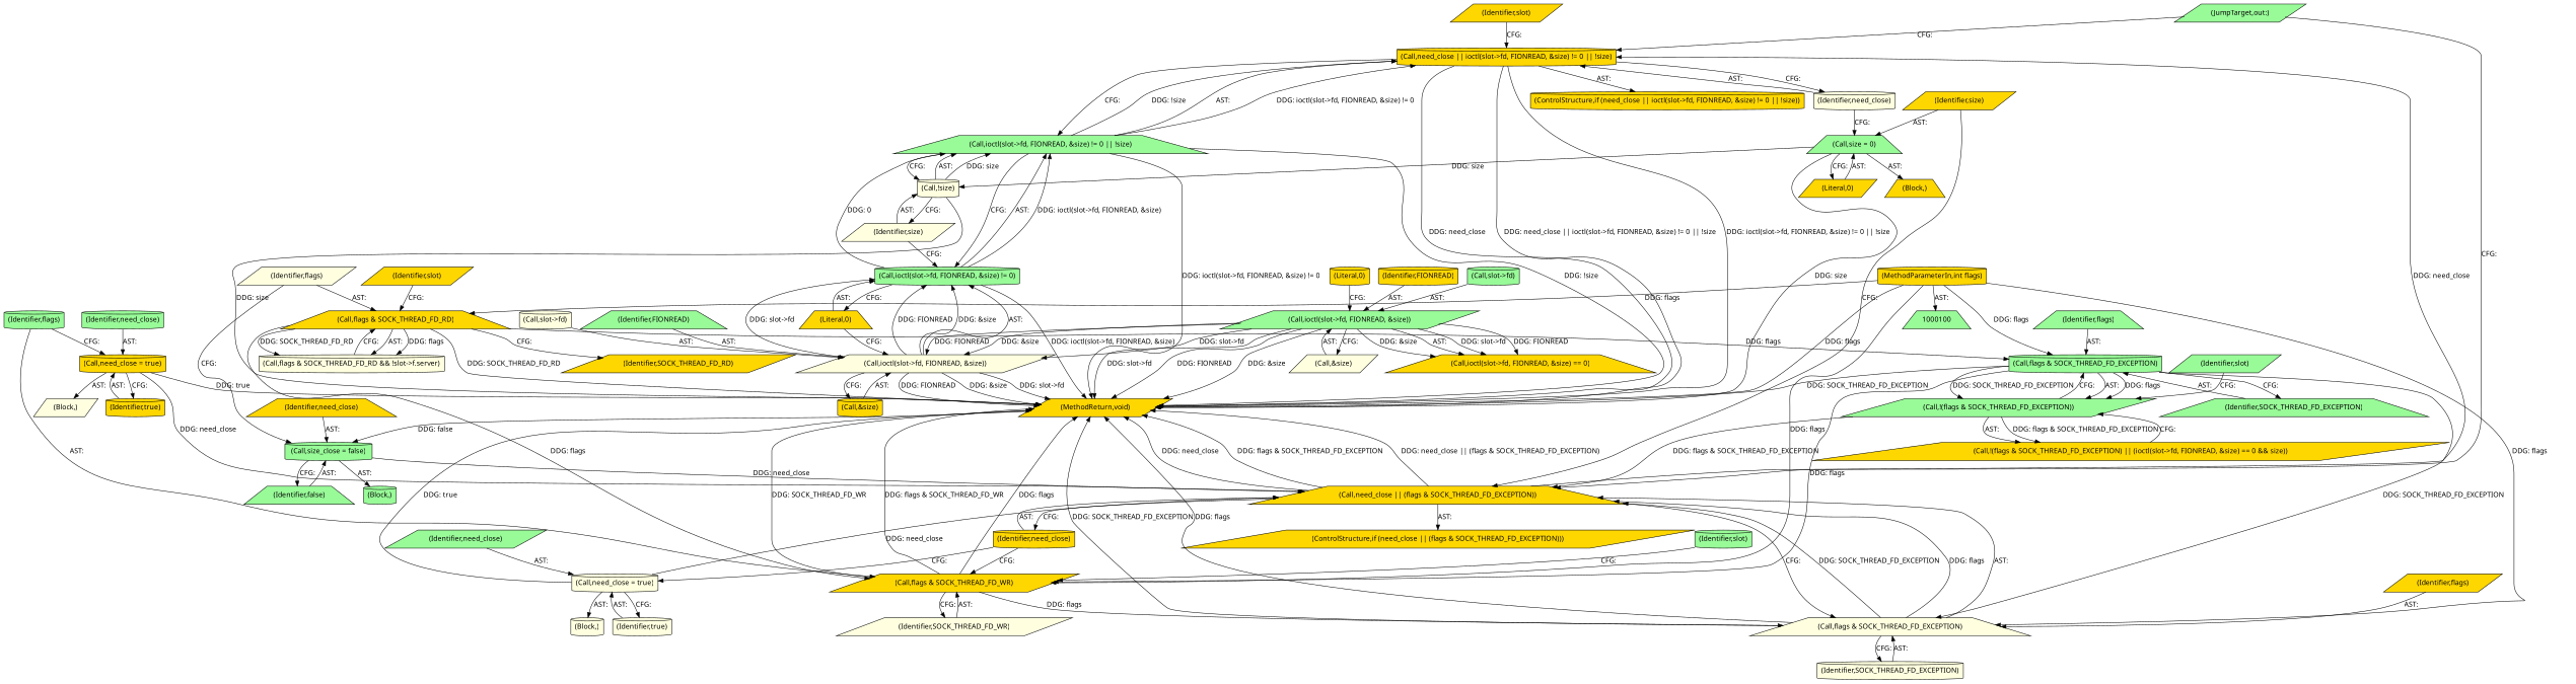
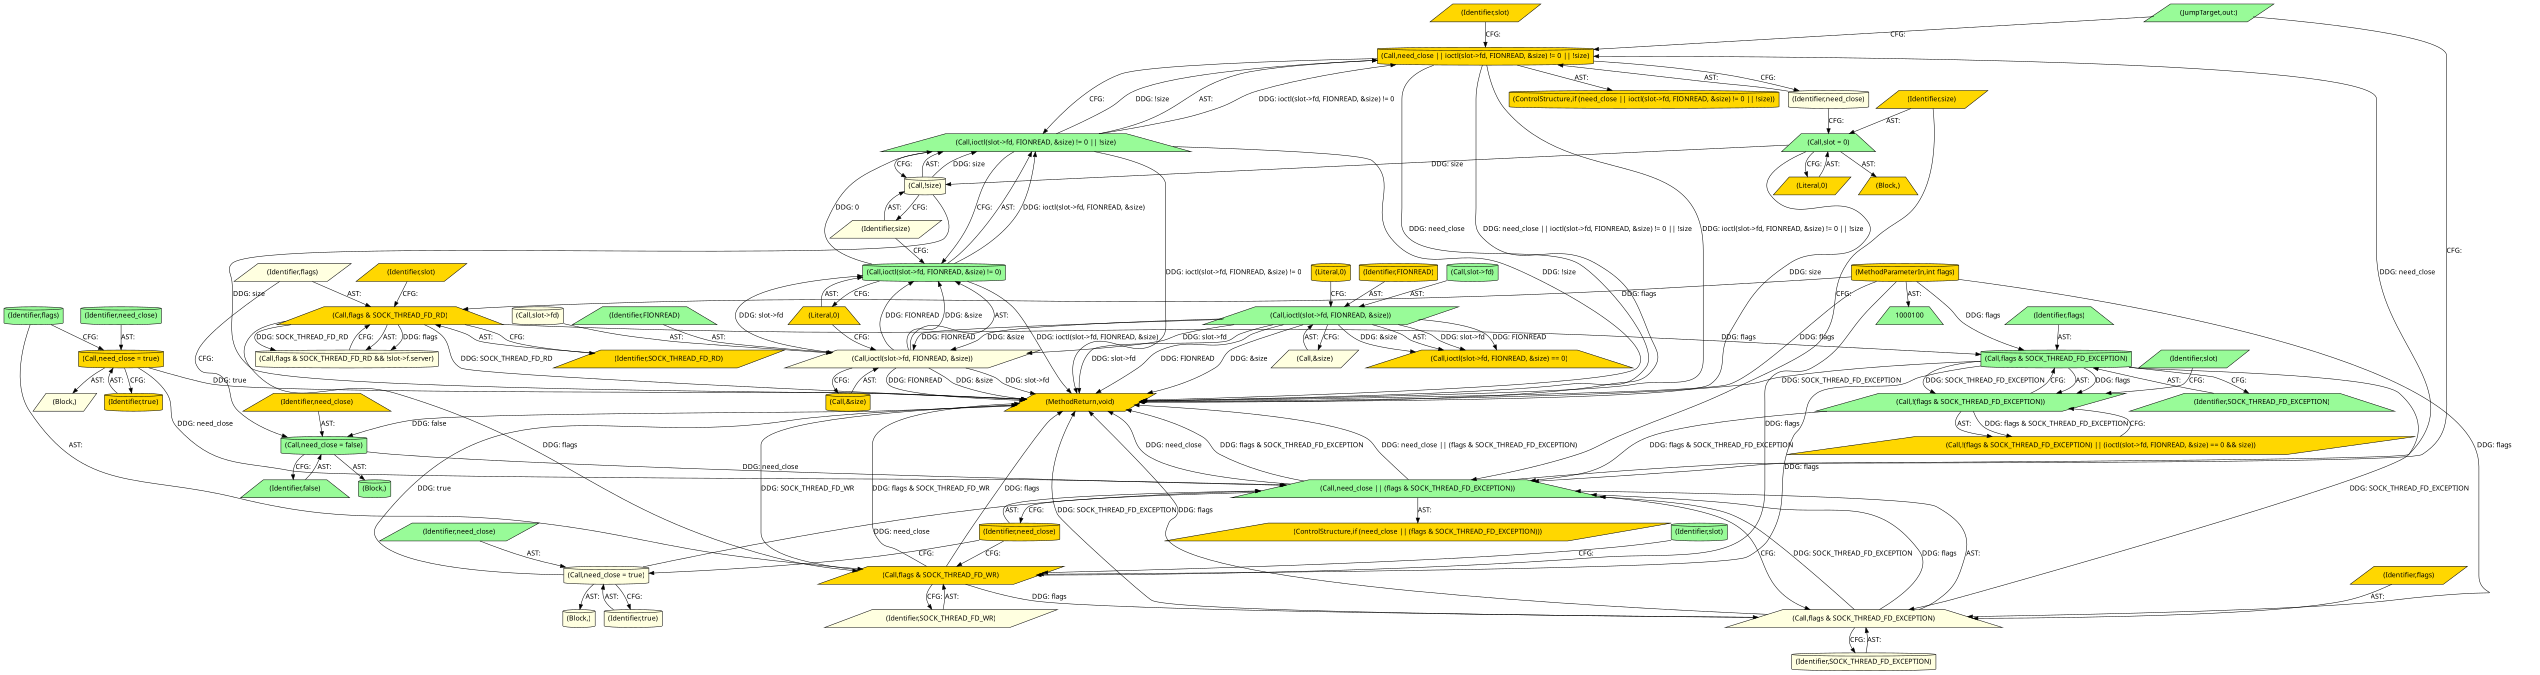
  digraph {
    fontname="Noto Sans"
    node [fillcolor=gold fontname="Noto Sans" shape=cylinder style=filled]
    edge [fontname="Noto Sans"]
    n1 [label="(Call,need_close || ioctl(slot->fd, FIONREAD, &size) != 0 || !size)"]
    n2 [fillcolor=palegreen label="(Call,ioctl(slot->fd, FIONREAD, &size) != 0 || !size)" shape=trapezium]
    n3 [label="(MethodReturn,void)" shape=parallelogram]
    n4 [label="(ControlStructure,if (need_close || ioctl(slot->fd, FIONREAD, &size) != 0 || !size))"]
    n5 [fillcolor=lightyellow label="(Identifier,need_close)"]
    n6 [fillcolor=palegreen label="(Call,ioctl(slot->fd, FIONREAD, &size) != 0)"]
    n7 [fillcolor=lightyellow label="(Call,!size)"]
-   n8 [fillcolor=palegreen label="(Call,size_close = false)"]
-   n9 [fillcolor=palegreen label="(Call,size = 0)" shape=trapezium]
-   n10 [label="(Call,need_close || (flags & SOCK_THREAD_FD_EXCEPTION))" shape=trapezium]
+   n8 [fillcolor=palegreen label="(Call,need_close = false)"]
+   n9 [fillcolor=palegreen label="(Call,slot = 0)" shape=trapezium]
+   n10 [fillcolor=palegreen label="(Call,need_close || (flags & SOCK_THREAD_FD_EXCEPTION))" shape=trapezium]
    n11 [fillcolor=lightyellow label="(Call,flags & SOCK_THREAD_FD_EXCEPTION)" shape=trapezium]
    n12 [label="(Identifier,need_close)"]
    n13 [label="(ControlStructure,if (need_close || (flags & SOCK_THREAD_FD_EXCEPTION)))" shape=parallelogram]
    n14 [fillcolor=lightyellow label="(Identifier,SOCK_THREAD_FD_EXCEPTION)"]
    n15 [fillcolor=lightyellow label="(Call,need_close = true)"]
    n16 [label="(Call,flags & SOCK_THREAD_FD_WR)" shape=parallelogram]
    n17 [fillcolor=lightyellow label="(Identifier,true)"]
    n18 [fillcolor=lightyellow label="(Block,)"]
    n19 [fillcolor=palegreen label="(Block,)"]
    n20 [fillcolor=palegreen label="(Identifier,false)" shape=trapezium]
    n21 [label="(Call,need_close = true)"]
    n22 [label="(Identifier,true)"]
    n23 [fillcolor=lightyellow label="(Block,)" shape=parallelogram]
    n24 [fillcolor=lightyellow label="(Identifier,SOCK_THREAD_FD_WR)" shape=parallelogram]
    n25 [fillcolor=palegreen label="(Call,flags & SOCK_THREAD_FD_EXCEPTION)"]
    n26 [fillcolor=palegreen label="(Call,!(flags & SOCK_THREAD_FD_EXCEPTION))" shape=parallelogram]
    n27 [fillcolor=palegreen label="(Identifier,SOCK_THREAD_FD_EXCEPTION)" shape=trapezium]
    n28 [label="(Call,!(flags & SOCK_THREAD_FD_EXCEPTION) || (ioctl(slot->fd, FIONREAD, &size) == 0 && size))" shape=parallelogram]
    n29 [label="(Call,flags & SOCK_THREAD_FD_RD)" shape=trapezium]
    n30 [fillcolor=lightyellow label="(Call,flags & SOCK_THREAD_FD_RD && !slot->f.server)"]
    n31 [label="(Identifier,SOCK_THREAD_FD_RD)" shape=parallelogram]
    n32 [label="(MethodParameterIn,int flags)"]
    1000100 [fillcolor=palegreen shape=trapezium]
    n34 [label="(Literal,0)" shape=trapezium]
    n35 [fillcolor=lightyellow label="(Identifier,size)" shape=parallelogram]
    n36 [fillcolor=lightyellow label="(Call,ioctl(slot->fd, FIONREAD, &size))" shape=parallelogram]
    n37 [label="(Call,&size)"]
    n38 [fillcolor=palegreen label="(Call,ioctl(slot->fd, FIONREAD, &size))" shape=parallelogram]
    n39 [label="(Call,ioctl(slot->fd, FIONREAD, &size) == 0)" shape=trapezium]
    n40 [fillcolor=lightyellow label="(Call,&size)" shape=parallelogram]
    n41 [label="(Literal,0)" shape=parallelogram]
    n42 [label="(Block,)" shape=trapezium]
    n43 [fillcolor=palegreen label="(JumpTarget,out:)" shape=parallelogram]
    n44 [fillcolor=palegreen label="(Identifier,need_close)" shape=parallelogram]
    n45 [label="(Identifier,size)" shape=parallelogram]
    n46 [label="(Identifier,FIONREAD)"]
    n47 [label="(Identifier,need_close)" shape=trapezium]
    n48 [fillcolor=palegreen label="(Identifier,flags)" shape=trapezium]
    n49 [fillcolor=lightyellow label="(Identifier,flags)" shape=parallelogram]
    n50 [fillcolor=palegreen label="(Identifier,need_close)"]
    n51 [label="(Identifier,slot)" shape=parallelogram]
    n52 [fillcolor=palegreen label="(Call,slot->fd)"]
    n53 [label="(Literal,0)"]
    n54 [fillcolor=palegreen label="(Identifier,flags)"]
    n55 [label="(Identifier,slot)" shape=parallelogram]
    n56 [fillcolor=palegreen label="(Identifier,slot)"]
    n57 [fillcolor=palegreen label="(Identifier,slot)" shape=parallelogram]
    n58 [fillcolor=lightyellow label="(Call,slot->fd)"]
    n59 [label="(Identifier,flags)" shape=parallelogram]
    n60 [fillcolor=palegreen label="(Identifier,FIONREAD)" shape=trapezium]
    n1 -> n2 [label="CFG: "]
    n1 -> n3 [label="DDG: need_close"]
    n1 -> n3 [label="DDG: need_close || ioctl(slot->fd, FIONREAD, &size) != 0 || !size"]
    n1 -> n3 [label="DDG: ioctl(slot->fd, FIONREAD, &size) != 0 || !size"]
    n1 -> n4 [label="AST: "]
    n1 -> n5 [label="CFG: "]
    n2 -> n1 [label="AST: "]
    n2 -> n1 [label="DDG: ioctl(slot->fd, FIONREAD, &size) != 0"]
    n2 -> n1 [label="DDG: !size"]
    n2 -> n3 [label="DDG: !size"]
    n2 -> n3 [label="DDG: ioctl(slot->fd, FIONREAD, &size) != 0"]
    n2 -> n6 [label="CFG: "]
    n2 -> n7 [label="CFG: "]
    n3 -> n8 [label="DDG: false"]
    n5 -> n1 [label="AST: "]
    n5 -> n9 [label="CFG: "]
    n6 -> n2 [label="AST: "]
    n6 -> n2 [label="DDG: ioctl(slot->fd, FIONREAD, &size)"]
    n6 -> n2 [label="DDG: 0"]
    n6 -> n3 [label="DDG: ioctl(slot->fd, FIONREAD, &size)"]
    n6 -> n34 [label="CFG: "]
    n7 -> n2 [label="AST: "]
    n7 -> n2 [label="DDG: size"]
    n7 -> n3 [label="DDG: size"]
    n7 -> n35 [label="CFG: "]
    n8 -> n10 [label="DDG: need_close"]
    n8 -> n19 [label="AST: "]
    n8 -> n20 [label="CFG: "]
    n9 -> n3 [label="DDG: size"]
    n9 -> n7 [label="DDG: size"]
    n9 -> n41 [label="CFG: "]
    n9 -> n42 [label="AST: "]
    n10 -> n1 [label="DDG: need_close"]
    n10 -> n3 [label="DDG: need_close"]
    n10 -> n3 [label="DDG: flags & SOCK_THREAD_FD_EXCEPTION"]
    n10 -> n3 [label="DDG: need_close || (flags & SOCK_THREAD_FD_EXCEPTION)"]
    n10 -> n11 [label="CFG: "]
    n10 -> n12 [label="CFG: "]
    n10 -> n13 [label="AST: "]
    n11 -> n3 [label="DDG: SOCK_THREAD_FD_EXCEPTION"]
    n11 -> n3 [label="DDG: flags"]
    n11 -> n10 [label="AST: "]
    n11 -> n10 [label="DDG: flags"]
    n11 -> n10 [label="DDG: SOCK_THREAD_FD_EXCEPTION"]
    n11 -> n14 [label="CFG: "]
    n12 -> n10 [label="AST: "]
    n12 -> n15 [label="CFG: "]
    n12 -> n16 [label="CFG: "]
    n14 -> n11 [label="AST: "]
    n15 -> n3 [label="DDG: true"]
    n15 -> n10 [label="DDG: need_close"]
    n15 -> n17 [label="CFG: "]
    n15 -> n18 [label="AST: "]
    n16 -> n3 [label="DDG: SOCK_THREAD_FD_WR"]
    n16 -> n3 [label="DDG: flags & SOCK_THREAD_FD_WR"]
    n16 -> n3 [label="DDG: flags"]
    n16 -> n11 [label="DDG: flags"]
    n16 -> n24 [label="CFG: "]
    n17 -> n15 [label="AST: "]
    n20 -> n8 [label="AST: "]
    n21 -> n3 [label="DDG: true"]
    n21 -> n10 [label="DDG: need_close"]
    n21 -> n22 [label="CFG: "]
    n21 -> n23 [label="AST: "]
    n22 -> n21 [label="AST: "]
    n24 -> n16 [label="AST: "]
    n25 -> n3 [label="DDG: SOCK_THREAD_FD_EXCEPTION"]
    n25 -> n11 [label="DDG: SOCK_THREAD_FD_EXCEPTION"]
    n25 -> n16 [label="DDG: flags"]
    n25 -> n26 [label="AST: "]
    n25 -> n26 [label="DDG: flags"]
    n25 -> n26 [label="DDG: SOCK_THREAD_FD_EXCEPTION"]
    n25 -> n27 [label="CFG: "]
    n26 -> n10 [label="DDG: flags & SOCK_THREAD_FD_EXCEPTION"]
    n26 -> n25 [label="CFG: "]
    n26 -> n28 [label="AST: "]
    n26 -> n28 [label="DDG: flags & SOCK_THREAD_FD_EXCEPTION"]
    n27 -> n25 [label="AST: "]
    n28 -> n26 [label="CFG: "]
    n29 -> n3 [label="DDG: SOCK_THREAD_FD_RD"]
    n29 -> n16 [label="DDG: flags"]
    n29 -> n25 [label="DDG: flags"]
    n29 -> n30 [label="AST: "]
    n29 -> n30 [label="DDG: flags"]
    n29 -> n30 [label="DDG: SOCK_THREAD_FD_RD"]
    n29 -> n31 [label="CFG: "]
    n30 -> n29 [label="CFG: "]
+   n31 -> n29 [label="AST: "]
    n32 -> n3 [label="DDG: flags"]
    n32 -> n11 [label="DDG: flags"]
    n32 -> n16 [label="DDG: flags"]
    n32 -> n25 [label="DDG: flags"]
    n32 -> n29 [label="DDG: flags"]
    n32 -> 1000100 [label="AST: "]
    n34 -> n6 [label="AST: "]
    n34 -> n36 [label="CFG: "]
    n35 -> n6 [label="CFG: "]
    n35 -> n7 [label="AST: "]
    n36 -> n3 [label="DDG: &size"]
    n36 -> n3 [label="DDG: slot->fd"]
    n36 -> n3 [label="DDG: FIONREAD"]
    n36 -> n6 [label="AST: "]
    n36 -> n6 [label="DDG: slot->fd"]
    n36 -> n6 [label="DDG: FIONREAD"]
    n36 -> n6 [label="DDG: &size"]
    n36 -> n37 [label="CFG: "]
    n37 -> n36 [label="AST: "]
    n38 -> n3 [label="DDG: FIONREAD"]
    n38 -> n3 [label="DDG: &size"]
    n38 -> n3 [label="DDG: slot->fd"]
    n38 -> n36 [label="DDG: slot->fd"]
    n38 -> n36 [label="DDG: FIONREAD"]
    n38 -> n36 [label="DDG: &size"]
    n38 -> n39 [label="AST: "]
    n38 -> n39 [label="DDG: slot->fd"]
    n38 -> n39 [label="DDG: FIONREAD"]
    n38 -> n39 [label="DDG: &size"]
    n38 -> n40 [label="CFG: "]
    n40 -> n38 [label="AST: "]
    n41 -> n9 [label="AST: "]
    n43 -> n1 [label="CFG: "]
    n43 -> n10 [label="CFG: "]
    n44 -> n15 [label="AST: "]
    n45 -> n9 [label="AST: "]
    n45 -> n10 [label="CFG: "]
    n46 -> n38 [label="AST: "]
    n47 -> n8 [label="AST: "]
    n48 -> n25 [label="AST: "]
    n49 -> n8 [label="CFG: "]
    n49 -> n29 [label="AST: "]
    n50 -> n21 [label="AST: "]
    n51 -> n29 [label="CFG: "]
    n52 -> n38 [label="AST: "]
    n53 -> n38 [label="CFG: "]
    n54 -> n16 [label="AST: "]
    n54 -> n21 [label="CFG: "]
    n55 -> n1 [label="CFG: "]
    n56 -> n16 [label="CFG: "]
    n57 -> n26 [label="CFG: "]
    n58 -> n36 [label="AST: "]
    n59 -> n11 [label="AST: "]
    n60 -> n36 [label="AST: "]
  }
